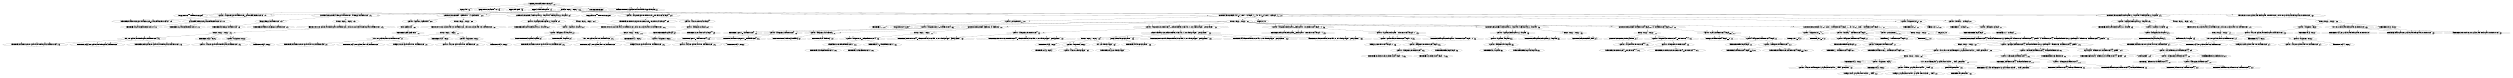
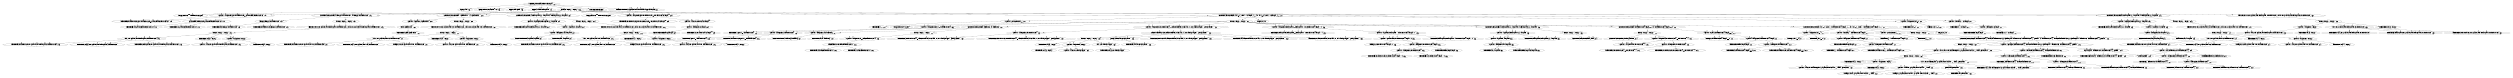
  digraph {
    fontname="DejaVu Serif"
    node [fontname="DejaVu Serif"]
    edge [fontname="DejaVu Serif"]
    n1 [label=<(METHOD,getNonFileSetResourcesToAdd)<SUB>1182</SUB>>]
    n2 [label=<(PARAM,this)<SUB>1182</SUB>>]
    n3 [label=<(PARAM,ResourceCollection[] rcs)<SUB>1182</SUB>>]
    n4 [label=<(PARAM,File zipFile)<SUB>1183</SUB>>]
    n5 [label=<(PARAM,boolean needsUpdate)<SUB>1184</SUB>>]
    n6 [label=<(BLOCK,&lt;empty&gt;,&lt;empty&gt;)<SUB>1185</SUB>>]
    n7 [label=<(MODIFIER,PROTECTED)>]
    n8 [label=<(METHOD_RETURN,org.apache.tools.ant.taskdefs.Zip$ArchiveState)<SUB>1182</SUB>>]
    n9 [label=<(LOCAL,Resource[][] initialResources: ANY)>]
    n10 [label=<(&lt;operator&gt;.assignment,ANY initialResources = grabNonFileSetResources(rcs))<SUB>1191</SUB>>]
    n11 [label=<(CONTROL_STRUCTURE,if (isEmpty(initialResources)),if (isEmpty(initialResources)))<SUB>1192</SUB>>]
    n12 [label=<(CONTROL_STRUCTURE,if (!zipFile.exists()),if (!zipFile.exists()))<SUB>1200</SUB>>]
    n13 [label=<(CONTROL_STRUCTURE,if (needsUpdate &amp;&amp; !doUpdate),if (needsUpdate &amp;&amp; !doUpdate))<SUB>1204</SUB>>]
    n14 [label=<(LOCAL,Resource[][] newerResources: ANY)>]
    n15 [label=<(&lt;operator&gt;.assignment,ANY newerResources = new Resource[rcs.length][])<SUB>1209</SUB>>]
    n16 [label=<(CONTROL_STRUCTURE,for (int i = 0; Some(i &lt; rcs.length); i++),for (int i = 0; Some(i &lt; rcs.length); i++))<SUB>1211</SUB>>]
    n17 [label=<(CONTROL_STRUCTURE,if (needsUpdate &amp;&amp; !doUpdate),if (needsUpdate &amp;&amp; !doUpdate))<SUB>1245</SUB>>]
    n18 [label=<(RETURN,return new ArchiveState(needsUpdate, newerResources);,return new ArchiveState(needsUpdate, newerResources);)<SUB>1250</SUB>>]
    n19 [label=<(IDENTIFIER,initialResources,ANY initialResources = grabNonFileSetResources(rcs))<SUB>1191</SUB>>]
    n20 [label=<(grabNonFileSetResources,grabNonFileSetResources(rcs))<SUB>1191</SUB>>]
    n21 [label=<(isEmpty,isEmpty(initialResources))<SUB>1192</SUB>>]
    n22 [label=<(BLOCK,&lt;empty&gt;,&lt;empty&gt;)<SUB>1192</SUB>>]
    n23 [label=<(&lt;operator&gt;.logicalNot,!zipFile.exists())<SUB>1200</SUB>>]
    n24 [label=<(BLOCK,&lt;empty&gt;,&lt;empty&gt;)<SUB>1200</SUB>>]
    n25 [label=<(&lt;operator&gt;.logicalAnd,needsUpdate &amp;&amp; !doUpdate)<SUB>1204</SUB>>]
    n26 [label=<(BLOCK,&lt;empty&gt;,&lt;empty&gt;)<SUB>1204</SUB>>]
    n27 [label=<(IDENTIFIER,newerResources,ANY newerResources = new Resource[rcs.length][])<SUB>1209</SUB>>]
    n28 [label=<(&lt;operator&gt;.alloc,new Resource[rcs.length][])>]
    n29 [label=<(LOCAL,int i: int)>]
    n30 [label=<(&lt;operator&gt;.assignment,int i = 0)<SUB>1211</SUB>>]
    n31 [label=<(&lt;operator&gt;.lessThan,i &lt; rcs.length)<SUB>1211</SUB>>]
    n32 [label=<(&lt;operator&gt;.postIncrement,i++)<SUB>1211</SUB>>]
    n33 [label=<(BLOCK,&lt;empty&gt;,&lt;empty&gt;)<SUB>1211</SUB>>]
    n34 [label=<(&lt;operator&gt;.logicalAnd,needsUpdate &amp;&amp; !doUpdate)<SUB>1245</SUB>>]
    n35 [label=<(BLOCK,&lt;empty&gt;,&lt;empty&gt;)<SUB>1245</SUB>>]
    n36 [label=<(BLOCK,&lt;empty&gt;,&lt;empty&gt;)<SUB>1250</SUB>>]
    n37 [label=<(IDENTIFIER,this,grabNonFileSetResources(rcs))<SUB>1191</SUB>>]
    n38 [label=<(IDENTIFIER,rcs,grabNonFileSetResources(rcs))<SUB>1191</SUB>>]
    n39 [label=<(IDENTIFIER,this,isEmpty(initialResources))<SUB>1192</SUB>>]
    n40 [label=<(IDENTIFIER,initialResources,isEmpty(initialResources))<SUB>1192</SUB>>]
    n41 [label=<(RETURN,return new ArchiveState(needsUpdate, initialResources);,return new ArchiveState(needsUpdate, initialResources);)<SUB>1195</SUB>>]
    n42 [label=<(BLOCK,&lt;empty&gt;,&lt;empty&gt;)<SUB>1195</SUB>>]
    n43 [label=<(&lt;operator&gt;.assignment,&lt;empty&gt;)>]
    n44 [label=<(&lt;init&gt;,new ArchiveState(needsUpdate, initialResources))<SUB>1195</SUB>>]
    n45 [label=<(IDENTIFIER,$obj39,&lt;empty&gt;)>]
    n46 [label=<(IDENTIFIER,$obj39,&lt;empty&gt;)>]
    n47 [label=<(&lt;operator&gt;.alloc,new ArchiveState(needsUpdate, initialResources))<SUB>1195</SUB>>]
    n48 [label=<(IDENTIFIER,$obj39,new ArchiveState(needsUpdate, initialResources))>]
    n49 [label=<(IDENTIFIER,needsUpdate,new ArchiveState(needsUpdate, initialResources))<SUB>1195</SUB>>]
    n50 [label=<(IDENTIFIER,initialResources,new ArchiveState(needsUpdate, initialResources))<SUB>1195</SUB>>]
    n51 [label=<(exists,zipFile.exists())<SUB>1200</SUB>>]
    n52 [label=<(RETURN,return new ArchiveState(true, initialResources);,return new ArchiveState(true, initialResources);)<SUB>1201</SUB>>]
    n53 [label=<(IDENTIFIER,zipFile,zipFile.exists())<SUB>1200</SUB>>]
    n54 [label=<(BLOCK,&lt;empty&gt;,&lt;empty&gt;)<SUB>1201</SUB>>]
    n55 [label=<(&lt;operator&gt;.assignment,&lt;empty&gt;)>]
    n56 [label=<(&lt;init&gt;,new ArchiveState(true, initialResources))<SUB>1201</SUB>>]
    n57 [label=<(IDENTIFIER,$obj40,&lt;empty&gt;)>]
    n58 [label=<(IDENTIFIER,$obj40,&lt;empty&gt;)>]
    n59 [label=<(&lt;operator&gt;.alloc,new ArchiveState(true, initialResources))<SUB>1201</SUB>>]
    n60 [label=<(IDENTIFIER,$obj40,new ArchiveState(true, initialResources))>]
    n61 [label=<(LITERAL,true,new ArchiveState(true, initialResources))<SUB>1201</SUB>>]
    n62 [label=<(IDENTIFIER,initialResources,new ArchiveState(true, initialResources))<SUB>1201</SUB>>]
    n63 [label=<(IDENTIFIER,needsUpdate,needsUpdate &amp;&amp; !doUpdate)<SUB>1204</SUB>>]
    n64 [label=<(&lt;operator&gt;.logicalNot,!doUpdate)<SUB>1204</SUB>>]
    n65 [label=<(RETURN,return new ArchiveState(true, initialResources);,return new ArchiveState(true, initialResources);)<SUB>1206</SUB>>]
    n66 [label=<(&lt;operator&gt;.fieldAccess,this.doUpdate)<SUB>1204</SUB>>]
    n67 [label=<(IDENTIFIER,this,!doUpdate)<SUB>1204</SUB>>]
    n68 [label=<(FIELD_IDENTIFIER,doUpdate,doUpdate)<SUB>1204</SUB>>]
    n69 [label=<(BLOCK,&lt;empty&gt;,&lt;empty&gt;)<SUB>1206</SUB>>]
    n70 [label=<(&lt;operator&gt;.assignment,&lt;empty&gt;)>]
    n71 [label=<(&lt;init&gt;,new ArchiveState(true, initialResources))<SUB>1206</SUB>>]
    n72 [label=<(IDENTIFIER,$obj41,&lt;empty&gt;)>]
    n73 [label=<(IDENTIFIER,$obj41,&lt;empty&gt;)>]
    n74 [label=<(&lt;operator&gt;.alloc,new ArchiveState(true, initialResources))<SUB>1206</SUB>>]
    n75 [label=<(IDENTIFIER,$obj41,new ArchiveState(true, initialResources))>]
    n76 [label=<(LITERAL,true,new ArchiveState(true, initialResources))<SUB>1206</SUB>>]
    n77 [label=<(IDENTIFIER,initialResources,new ArchiveState(true, initialResources))<SUB>1206</SUB>>]
    n78 [label=<(&lt;operator&gt;.fieldAccess,rcs.length)<SUB>1209</SUB>>]
    n79 [label=<(IDENTIFIER,rcs,new Resource[rcs.length][])<SUB>1209</SUB>>]
    n80 [label=<(FIELD_IDENTIFIER,length,length)<SUB>1209</SUB>>]
    n81 [label=<(IDENTIFIER,i,int i = 0)<SUB>1211</SUB>>]
    n82 [label=<(LITERAL,0,int i = 0)<SUB>1221</SUB>>]
    n83 [label=<(IDENTIFIER,i,i &lt; rcs.length)<SUB>1211</SUB>>]
    n84 [label=<(&lt;operator&gt;.fieldAccess,rcs.length)<SUB>1211</SUB>>]
    n85 [label=<(IDENTIFIER,i,i++)<SUB>1211</SUB>>]
    n86 [label=<(CONTROL_STRUCTURE,if (initialResources[i].length == 0),if (initialResources[i].length == 0))<SUB>1212</SUB>>]
    n87 [label=<(CONTROL_STRUCTURE,for (int j = 0; Some(j &lt; initialResources[i].length); j++),for (int j = 0; Some(j &lt; initialResources[i].length); j++))<SUB>1217</SUB>>]
    n88 [label=<(LOCAL,Resource[] rs: ANY)>]
    n89 [label=<(&lt;operator&gt;.assignment,ANY rs = initialResources[i])<SUB>1226</SUB>>]
    n90 [label=<(CONTROL_STRUCTURE,if (doFilesonly),if (doFilesonly))<SUB>1227</SUB>>]
    n91 [label=<(&lt;operator&gt;.assignment,newerResources[i] = selectOutOfDateSources(this, rs, new IdentityMapper(), getZipScanner()))<SUB>1231</SUB>>]
    n92 [label=<(&lt;operator&gt;.assignment,needsUpdate = needsUpdate || (newerResources[i].length &gt; 0))<SUB>1236</SUB>>]
    n93 [label=<(CONTROL_STRUCTURE,if (needsUpdate &amp;&amp; !doUpdate),if (needsUpdate &amp;&amp; !doUpdate))<SUB>1238</SUB>>]
    n94 [label=<(IDENTIFIER,rcs,i &lt; rcs.length)<SUB>1211</SUB>>]
    n95 [label=<(FIELD_IDENTIFIER,length,length)<SUB>1211</SUB>>]
    n96 [label=<(&lt;operator&gt;.equals,initialResources[i].length == 0)<SUB>1212</SUB>>]
    n97 [label=<(BLOCK,&lt;empty&gt;,&lt;empty&gt;)<SUB>1212</SUB>>]
    n98 [label=<(LOCAL,int j: int)>]
    n99 [label=<(&lt;operator&gt;.assignment,int j = 0)<SUB>1217</SUB>>]
    n100 [label=<(&lt;operator&gt;.lessThan,j &lt; initialResources[i].length)<SUB>1217</SUB>>]
    n101 [label=<(&lt;operator&gt;.postIncrement,j++)<SUB>1217</SUB>>]
    n102 [label=<(BLOCK,&lt;empty&gt;,&lt;empty&gt;)<SUB>1217</SUB>>]
    n103 [label=<(IDENTIFIER,rs,ANY rs = initialResources[i])<SUB>1226</SUB>>]
    n104 [label=<(&lt;operator&gt;.indexAccess,initialResources[i])<SUB>1226</SUB>>]
    n105 [label=<(&lt;operator&gt;.fieldAccess,this.doFilesonly)<SUB>1227</SUB>>]
    n106 [label=<(BLOCK,&lt;empty&gt;,&lt;empty&gt;)<SUB>1227</SUB>>]
    n107 [label=<(&lt;operator&gt;.indexAccess,newerResources[i])<SUB>1231</SUB>>]
    n108 [label=<(selectOutOfDateSources,selectOutOfDateSources(this, rs, new IdentityMapper(), getZipScanner()))<SUB>1232</SUB>>]
    n109 [label=<(IDENTIFIER,needsUpdate,needsUpdate = needsUpdate || (newerResources[i].length &gt; 0))<SUB>1236</SUB>>]
    n110 [label=<(&lt;operator&gt;.logicalOr,needsUpdate || (newerResources[i].length &gt; 0))<SUB>1236</SUB>>]
    n111 [label=<(&lt;operator&gt;.logicalAnd,needsUpdate &amp;&amp; !doUpdate)<SUB>1238</SUB>>]
    n112 [label=<(BLOCK,&lt;empty&gt;,&lt;empty&gt;)<SUB>1238</SUB>>]
    n113 [label=<(&lt;operator&gt;.fieldAccess,initialResources[i].length)<SUB>1212</SUB>>]
    n114 [label=<(LITERAL,0,initialResources[i].length == 0)<SUB>1212</SUB>>]
    n115 [label=<(&lt;operator&gt;.assignment,newerResources[i] = new Resource[] {})<SUB>1213</SUB>>]
    n116 [label=<(CONTROL_STRUCTURE,continue;,continue;)<SUB>1214</SUB>>]
    n117 [label=<(&lt;operator&gt;.indexAccess,initialResources[i])<SUB>1212</SUB>>]
    n118 [label=<(FIELD_IDENTIFIER,length,length)<SUB>1212</SUB>>]
    n119 [label=<(IDENTIFIER,initialResources,initialResources[i].length == 0)<SUB>1212</SUB>>]
    n120 [label=<(IDENTIFIER,i,initialResources[i].length == 0)<SUB>1212</SUB>>]
    n121 [label=<(&lt;operator&gt;.indexAccess,newerResources[i])<SUB>1213</SUB>>]
    n122 [label=<(&lt;operator&gt;.arrayInitializer,new Resource[] {})<SUB>1213</SUB>>]
    n123 [label=<(IDENTIFIER,newerResources,newerResources[i] = new Resource[] {})<SUB>1213</SUB>>]
    n124 [label=<(IDENTIFIER,i,newerResources[i] = new Resource[] {})<SUB>1213</SUB>>]
    n125 [label=<(IDENTIFIER,j,int j = 0)<SUB>1217</SUB>>]
    n126 [label=<(LITERAL,0,int j = 0)<SUB>1217</SUB>>]
    n127 [label=<(IDENTIFIER,j,j &lt; initialResources[i].length)<SUB>1217</SUB>>]
    n128 [label=<(&lt;operator&gt;.fieldAccess,initialResources[i].length)<SUB>1217</SUB>>]
    n129 [label=<(IDENTIFIER,j,j++)<SUB>1217</SUB>>]
    n130 [label=<(CONTROL_STRUCTURE,if (initialResources[i][j] instanceof FileResource &amp;&amp; zipFile.equals(((FileResource) initialResources[i][j]).getFile())),if (initialResources[i][j] instanceof FileResource &amp;&amp; zipFile.equals(((FileResource) initialResources[i][j]).getFile())))<SUB>1218</SUB>>]
    n131 [label=<(&lt;operator&gt;.indexAccess,initialResources[i])<SUB>1217</SUB>>]
    n132 [label=<(FIELD_IDENTIFIER,length,length)<SUB>1217</SUB>>]
    n133 [label=<(IDENTIFIER,initialResources,j &lt; initialResources[i].length)<SUB>1217</SUB>>]
    n134 [label=<(IDENTIFIER,i,j &lt; initialResources[i].length)<SUB>1217</SUB>>]
    n135 [label=<(&lt;operator&gt;.logicalAnd,initialResources[i][j] instanceof FileResource &amp;&amp; zipFile.equals(((FileResource) initialResources[i][j]).getFile()))<SUB>1218</SUB>>]
    n136 [label=<(BLOCK,&lt;empty&gt;,&lt;empty&gt;)<SUB>1220</SUB>>]
    n137 [label=<(&lt;operator&gt;.instanceOf,initialResources[i][j] instanceof FileResource)<SUB>1218</SUB>>]
    n138 [label=<(equals,equals(((FileResource) initialResources[i][j]).getFile()))<SUB>1219</SUB>>]
    n139 [label=<(&lt;operator&gt;.throw,throw new BuildException(&quot;A zip file cannot include &quot; + &quot;itself&quot;, getLocation());)<SUB>1221</SUB>>]
    n140 [label=<(&lt;operator&gt;.indexAccess,initialResources[i][j])<SUB>1218</SUB>>]
    n141 [label=<(TYPE_REF,FileResource,FileResource)<SUB>1218</SUB>>]
    n142 [label=<(IDENTIFIER,zipFile,equals(((FileResource) initialResources[i][j]).getFile()))<SUB>1219</SUB>>]
    n143 [label=<(getFile,getFile())<SUB>1219</SUB>>]
    n144 [label=<(&lt;operator&gt;.indexAccess,initialResources[i])<SUB>1218</SUB>>]
    n145 [label=<(IDENTIFIER,j,initialResources[i][j] instanceof FileResource)<SUB>1218</SUB>>]
    n146 [label=<(IDENTIFIER,initialResources,initialResources[i][j] instanceof FileResource)<SUB>1218</SUB>>]
    n147 [label=<(IDENTIFIER,i,initialResources[i][j] instanceof FileResource)<SUB>1218</SUB>>]
    n148 [label=<(&lt;operator&gt;.cast,(FileResource) initialResources[i][j])<SUB>1219</SUB>>]
    n149 [label=<(TYPE_REF,FileResource,FileResource)<SUB>1219</SUB>>]
    n150 [label=<(&lt;operator&gt;.indexAccess,initialResources[i][j])<SUB>1220</SUB>>]
    n151 [label=<(&lt;operator&gt;.indexAccess,initialResources[i])<SUB>1220</SUB>>]
    n152 [label=<(IDENTIFIER,j,(FileResource) initialResources[i][j])<SUB>1220</SUB>>]
    n153 [label=<(IDENTIFIER,initialResources,(FileResource) initialResources[i][j])<SUB>1220</SUB>>]
    n154 [label=<(IDENTIFIER,i,(FileResource) initialResources[i][j])<SUB>1220</SUB>>]
    n155 [label=<(BLOCK,&lt;empty&gt;,&lt;empty&gt;)<SUB>1221</SUB>>]
    n156 [label=<(&lt;operator&gt;.assignment,&lt;empty&gt;)>]
    n157 [label=<(&lt;init&gt;,new BuildException(&quot;A zip file cannot include &quot; + &quot;itself&quot;, getLocation()))<SUB>1221</SUB>>]
    n158 [label=<(IDENTIFIER,$obj42,&lt;empty&gt;)>]
    n159 [label=<(IDENTIFIER,$obj42,&lt;empty&gt;)>]
    n160 [label=<(&lt;operator&gt;.alloc,new BuildException(&quot;A zip file cannot include &quot; + &quot;itself&quot;, getLocation()))<SUB>1221</SUB>>]
    n161 [label=<(IDENTIFIER,$obj42,new BuildException(&quot;A zip file cannot include &quot; + &quot;itself&quot;, getLocation()))>]
    n162 [label=<(&lt;operator&gt;.addition,&quot;A zip file cannot include &quot; + &quot;itself&quot;)<SUB>1221</SUB>>]
    n163 [label=<(getLocation,getLocation())<SUB>1222</SUB>>]
    n164 [label=<(LITERAL,&quot;A zip file cannot include &quot;,&quot;A zip file cannot include &quot; + &quot;itself&quot;)<SUB>1221</SUB>>]
    n165 [label=<(LITERAL,&quot;itself&quot;,&quot;A zip file cannot include &quot; + &quot;itself&quot;)<SUB>1222</SUB>>]
    n166 [label=<(IDENTIFIER,this,getLocation())<SUB>1222</SUB>>]
    n167 [label=<(IDENTIFIER,initialResources,ANY rs = initialResources[i])<SUB>1226</SUB>>]
    n168 [label=<(IDENTIFIER,i,ANY rs = initialResources[i])<SUB>1226</SUB>>]
    n169 [label=<(IDENTIFIER,this,if (doFilesonly))<SUB>1227</SUB>>]
    n170 [label=<(FIELD_IDENTIFIER,doFilesonly,doFilesonly)<SUB>1227</SUB>>]
    n171 [label=<(&lt;operator&gt;.assignment,rs = selectFileResources(rs))<SUB>1228</SUB>>]
-   n172 [label=<(IDENTIFIER,rs,rs = selectFileResources(rs))<SUB>1228</SUB>>]
    n173 [label=<(selectFileResources,selectFileResources(rs))<SUB>1228</SUB>>]
    n174 [label=<(IDENTIFIER,this,selectFileResources(rs))<SUB>1228</SUB>>]
    n175 [label=<(IDENTIFIER,rs,selectFileResources(rs))<SUB>1228</SUB>>]
    n176 [label=<(IDENTIFIER,newerResources,newerResources[i] = selectOutOfDateSources(this, rs, new IdentityMapper(), getZipScanner()))<SUB>1231</SUB>>]
    n177 [label=<(IDENTIFIER,i,newerResources[i] = selectOutOfDateSources(this, rs, new IdentityMapper(), getZipScanner()))<SUB>1231</SUB>>]
    n178 [label=<(IDENTIFIER,ResourceUtils,selectOutOfDateSources(this, rs, new IdentityMapper(), getZipScanner()))<SUB>1232</SUB>>]
    n179 [label=<(IDENTIFIER,this,selectOutOfDateSources(this, rs, new IdentityMapper(), getZipScanner()))<SUB>1232</SUB>>]
    n180 [label=<(IDENTIFIER,rs,selectOutOfDateSources(this, rs, new IdentityMapper(), getZipScanner()))<SUB>1233</SUB>>]
    n181 [label=<(BLOCK,&lt;empty&gt;,&lt;empty&gt;)<SUB>1234</SUB>>]
    n182 [label=<(getZipScanner,this.getZipScanner())<SUB>1233</SUB>>]
    n183 [label=<(&lt;operator&gt;.assignment,&lt;empty&gt;)>]
    n184 [label=<(&lt;init&gt;,new IdentityMapper())<SUB>1234</SUB>>]
    n185 [label=<(IDENTIFIER,$obj43,&lt;empty&gt;)>]
    n186 [label=<(IDENTIFIER,this,this.getZipScanner())<SUB>1235</SUB>>]
    n187 [label=<(IDENTIFIER,$obj43,&lt;empty&gt;)>]
    n188 [label=<(&lt;operator&gt;.alloc,new IdentityMapper())<SUB>1234</SUB>>]
    n189 [label=<(IDENTIFIER,$obj43,new IdentityMapper())>]
    n190 [label=<(IDENTIFIER,needsUpdate,needsUpdate || (newerResources[i].length &gt; 0))<SUB>1236</SUB>>]
    n191 [label=<(&lt;operator&gt;.greaterThan,newerResources[i].length &gt; 0)<SUB>1236</SUB>>]
    n192 [label=<(&lt;operator&gt;.fieldAccess,newerResources[i].length)<SUB>1236</SUB>>]
    n193 [label=<(LITERAL,0,newerResources[i].length &gt; 0)<SUB>1236</SUB>>]
    n194 [label=<(&lt;operator&gt;.indexAccess,newerResources[i])<SUB>1236</SUB>>]
    n195 [label=<(FIELD_IDENTIFIER,length,length)<SUB>1236</SUB>>]
    n196 [label=<(IDENTIFIER,newerResources,newerResources[i].length &gt; 0)<SUB>1236</SUB>>]
    n197 [label=<(IDENTIFIER,i,newerResources[i].length &gt; 0)<SUB>1236</SUB>>]
    n198 [label=<(IDENTIFIER,needsUpdate,needsUpdate &amp;&amp; !doUpdate)<SUB>1238</SUB>>]
    n199 [label=<(&lt;operator&gt;.logicalNot,!doUpdate)<SUB>1238</SUB>>]
    n200 [label=<(CONTROL_STRUCTURE,break;,break;)<SUB>1241</SUB>>]
    n201 [label=<(&lt;operator&gt;.fieldAccess,this.doUpdate)<SUB>1238</SUB>>]
    n202 [label=<(IDENTIFIER,this,!doUpdate)<SUB>1238</SUB>>]
    n203 [label=<(FIELD_IDENTIFIER,doUpdate,doUpdate)<SUB>1238</SUB>>]
    n204 [label=<(IDENTIFIER,needsUpdate,needsUpdate &amp;&amp; !doUpdate)<SUB>1245</SUB>>]
    n205 [label=<(&lt;operator&gt;.logicalNot,!doUpdate)<SUB>1245</SUB>>]
    n206 [label=<(RETURN,return new ArchiveState(true, initialResources);,return new ArchiveState(true, initialResources);)<SUB>1247</SUB>>]
    n207 [label=<(&lt;operator&gt;.fieldAccess,this.doUpdate)<SUB>1245</SUB>>]
    n208 [label=<(IDENTIFIER,this,!doUpdate)<SUB>1245</SUB>>]
    n209 [label=<(FIELD_IDENTIFIER,doUpdate,doUpdate)<SUB>1245</SUB>>]
    n210 [label=<(BLOCK,&lt;empty&gt;,&lt;empty&gt;)<SUB>1247</SUB>>]
    n211 [label=<(&lt;operator&gt;.assignment,&lt;empty&gt;)>]
    n212 [label=<(&lt;init&gt;,new ArchiveState(true, initialResources))<SUB>1247</SUB>>]
    n213 [label=<(IDENTIFIER,$obj44,&lt;empty&gt;)>]
    n214 [label=<(IDENTIFIER,$obj44,&lt;empty&gt;)>]
    n215 [label=<(&lt;operator&gt;.alloc,new ArchiveState(true, initialResources))<SUB>1247</SUB>>]
    n216 [label=<(IDENTIFIER,$obj44,new ArchiveState(true, initialResources))>]
    n217 [label=<(LITERAL,true,new ArchiveState(true, initialResources))<SUB>1247</SUB>>]
    n218 [label=<(IDENTIFIER,initialResources,new ArchiveState(true, initialResources))<SUB>1247</SUB>>]
    n219 [label=<(&lt;operator&gt;.assignment,&lt;empty&gt;)>]
    n220 [label=<(&lt;init&gt;,new ArchiveState(needsUpdate, newerResources))<SUB>1250</SUB>>]
    n221 [label=<(IDENTIFIER,$obj45,&lt;empty&gt;)>]
    n222 [label=<(IDENTIFIER,$obj45,&lt;empty&gt;)>]
    n223 [label=<(&lt;operator&gt;.alloc,new ArchiveState(needsUpdate, newerResources))<SUB>1250</SUB>>]
    n224 [label=<(IDENTIFIER,$obj45,new ArchiveState(needsUpdate, newerResources))>]
    n225 [label=<(IDENTIFIER,needsUpdate,new ArchiveState(needsUpdate, newerResources))<SUB>1250</SUB>>]
    n226 [label=<(IDENTIFIER,newerResources,new ArchiveState(needsUpdate, newerResources))<SUB>1250</SUB>>]
    n1 -> n2
    n1 -> n3
    n1 -> n4
    n1 -> n5
    n1 -> n6
    n1 -> n7
    n1 -> n8
    n6 -> n9
    n6 -> n10
    n6 -> n11
    n6 -> n12
    n6 -> n13
    n6 -> n14
    n6 -> n15
    n6 -> n16
    n6 -> n17
    n6 -> n18
    n10 -> n19
    n10 -> n20
    n11 -> n21
    n11 -> n22
    n12 -> n23
    n12 -> n24
    n13 -> n25
    n13 -> n26
    n15 -> n27
    n15 -> n28
    n16 -> n29
    n16 -> n30
    n16 -> n31
    n16 -> n32
    n16 -> n33
    n17 -> n34
    n17 -> n35
    n18 -> n36
    n20 -> n37
    n20 -> n38
    n21 -> n39
    n21 -> n40
    n22 -> n41
    n23 -> n51
    n24 -> n52
    n25 -> n63
    n25 -> n64
    n26 -> n65
    n28 -> n78
    n30 -> n81
    n30 -> n82
    n31 -> n83
    n31 -> n84
    n32 -> n85
    n33 -> n86
    n33 -> n87
    n33 -> n88
    n33 -> n89
    n33 -> n90
    n33 -> n91
    n33 -> n92
    n33 -> n93
    n34 -> n204
    n34 -> n205
    n35 -> n206
    n36 -> n219
    n36 -> n220
    n36 -> n221
    n41 -> n42
    n42 -> n43
    n42 -> n44
    n42 -> n45
    n43 -> n46
    n43 -> n47
    n44 -> n48
    n44 -> n49
    n44 -> n50
    n51 -> n53
    n52 -> n54
    n54 -> n55
    n54 -> n56
    n54 -> n57
    n55 -> n58
    n55 -> n59
    n56 -> n60
    n56 -> n61
    n56 -> n62
    n64 -> n66
    n65 -> n69
    n66 -> n67
    n66 -> n68
    n69 -> n70
    n69 -> n71
    n69 -> n72
    n70 -> n73
    n70 -> n74
    n71 -> n75
    n71 -> n76
    n71 -> n77
    n78 -> n79
    n78 -> n80
    n84 -> n94
    n84 -> n95
    n86 -> n96
    n86 -> n97
    n87 -> n98
    n87 -> n99
    n87 -> n100
    n87 -> n101
    n87 -> n102
    n89 -> n103
    n89 -> n104
    n90 -> n105
    n90 -> n106
    n91 -> n107
    n91 -> n108
    n92 -> n109
    n92 -> n110
    n93 -> n111
    n93 -> n112
    n96 -> n113
    n96 -> n114
    n97 -> n115
    n97 -> n116
    n99 -> n125
    n99 -> n126
    n100 -> n127
    n100 -> n128
    n101 -> n129
    n102 -> n130
    n104 -> n167
    n104 -> n168
    n105 -> n169
    n105 -> n170
    n106 -> n171
    n107 -> n176
    n107 -> n177
    n108 -> n178
    n108 -> n179
    n108 -> n180
    n108 -> n181
    n108 -> n182
    n110 -> n190
    n110 -> n191
    n111 -> n198
    n111 -> n199
    n112 -> n200
    n113 -> n117
    n113 -> n118
    n115 -> n121
    n115 -> n122
    n117 -> n119
    n117 -> n120
    n121 -> n123
    n121 -> n124
    n128 -> n131
    n128 -> n132
    n130 -> n135
    n130 -> n136
    n131 -> n133
    n131 -> n134
    n135 -> n137
    n135 -> n138
    n136 -> n139
    n137 -> n140
    n137 -> n141
    n138 -> n142
    n138 -> n143
    n139 -> n155
    n140 -> n144
    n140 -> n145
    n144 -> n146
    n144 -> n147
    n148 -> n143
    n148 -> n149
    n148 -> n150
    n150 -> n151
    n150 -> n152
    n151 -> n153
    n151 -> n154
    n155 -> n156
    n155 -> n157
    n155 -> n158
    n156 -> n159
    n156 -> n160
    n157 -> n161
    n157 -> n162
    n157 -> n163
    n162 -> n164
    n162 -> n165
    n163 -> n166
-   n171 -> n172
    n171 -> n173
    n173 -> n174
    n173 -> n175
    n181 -> n183
    n181 -> n184
    n181 -> n185
    n182 -> n186
    n183 -> n187
    n183 -> n188
    n184 -> n189
    n191 -> n192
    n191 -> n193
    n192 -> n194
    n192 -> n195
    n194 -> n196
    n194 -> n197
    n199 -> n201
    n201 -> n202
    n201 -> n203
    n205 -> n207
    n206 -> n210
    n207 -> n208
    n207 -> n209
    n210 -> n211
    n210 -> n212
    n210 -> n213
    n211 -> n214
    n211 -> n215
    n212 -> n216
    n212 -> n217
    n212 -> n218
    n219 -> n222
    n219 -> n223
    n220 -> n224
    n220 -> n225
    n220 -> n226
  }
